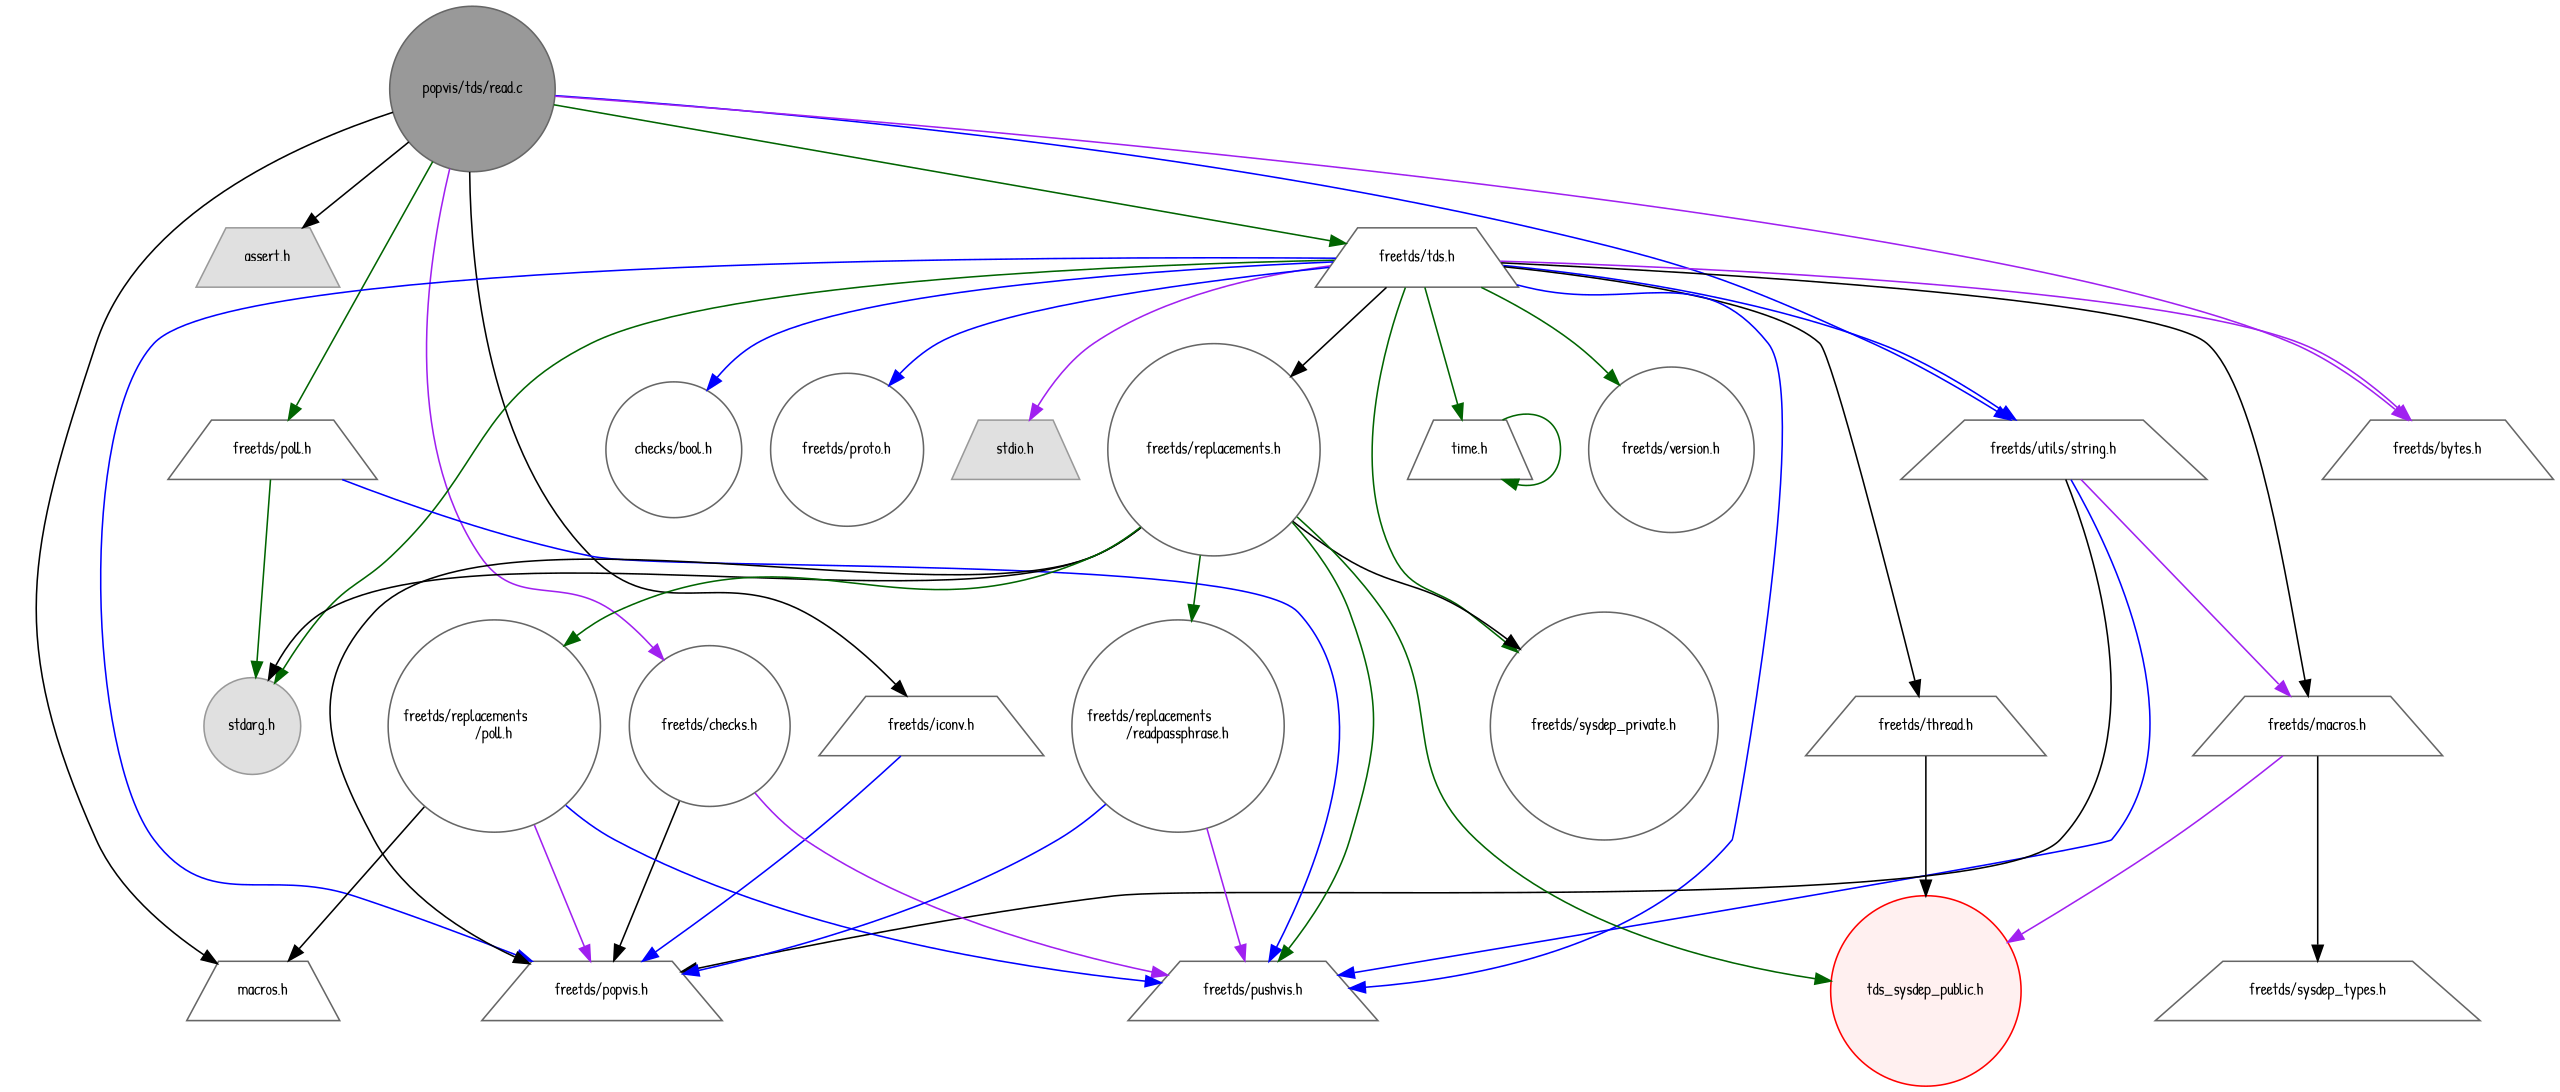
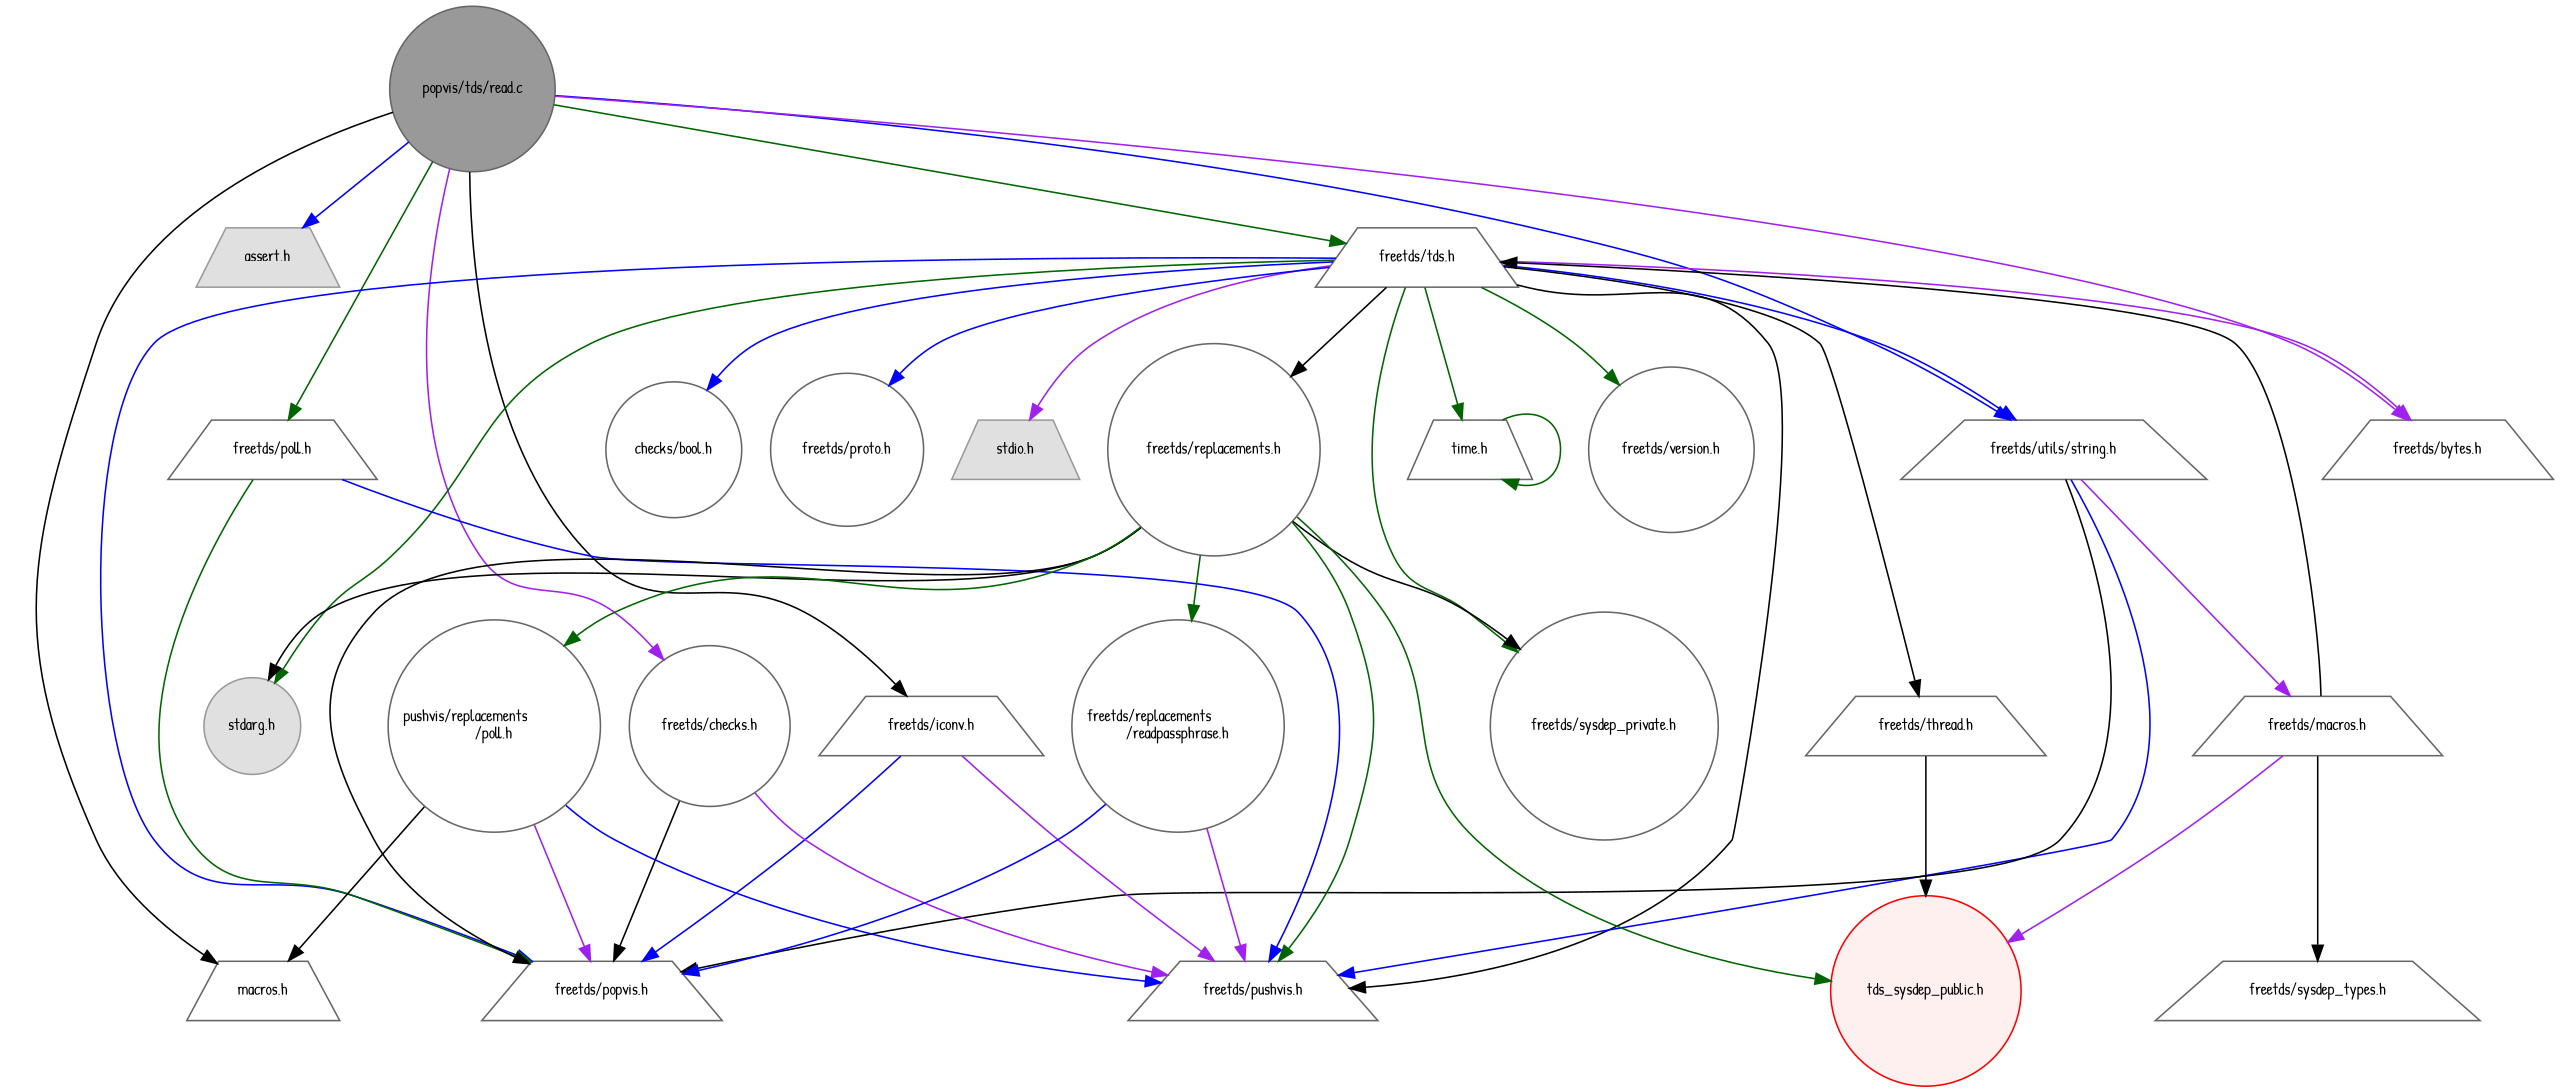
  digraph {
    fontname="Patrick Hand"
    node [color=grey40 fillcolor=white fontname="Patrick Hand" fontsize=10 shape=trapezium style=filled]
    edge [color=black fontname="Patrick Hand" fontsize=10 labelfontname=Helvetica labelfontsize=10 style=solid]
    n1 [color=gray40 fillcolor=grey60 fontcolor=black height=0.2 label="popvis/tds/read.c" shape=circle width=0.4]
    n2 [height=0.2 label="macros.h" width=0.4]
    n3 [color=grey60 fillcolor="#E0E0E0" height=0.2 label="assert.h" width=0.4]
    n4 [height=0.2 label="freetds/tds.h" width=0.4]
    n5 [height=0.2 label="freetds/utils/string.h" width=0.4]
    n6 [height=0.2 label="freetds/iconv.h" width=0.4]
    n7 [height=0.2 label="freetds/bytes.h" width=0.4]
    n8 [height=0.2 label="freetds/poll.h" width=0.4]
    n9 [height=0.2 label="freetds/checks.h" shape=circle width=0.4]
    n10 [color=grey60 fillcolor="#E0E0E0" height=0.2 label="stdarg.h" shape=circle width=0.4]
    n11 [color=grey60 fillcolor="#E0E0E0" height=0.2 label="stdio.h" width=0.4]
    n12 [height=0.2 label="time.h" width=0.4]
    n13 [height=0.2 label="freetds/version.h" shape=circle width=0.4]
    n14 [height=0.2 label="freetds/sysdep_private.h" shape=circle width=0.4]
    n15 [height=0.2 label="freetds/thread.h" width=0.4]
    n16 [height=0.2 label="checks/bool.h" shape=circle width=0.4]
    n17 [height=0.2 label="freetds/macros.h" width=0.4]
    n18 [height=0.2 label="freetds/pushvis.h" width=0.4]
    n19 [height=0.2 label="freetds/popvis.h" width=0.4]
    n20 [height=0.2 label="freetds/replacements.h" shape=circle width=0.4]
    n21 [height=0.2 label="freetds/proto.h" shape=circle width=0.4]
    n22 [height=0.2 label="freetds/sysdep_types.h" width=0.4]
    n23 [color=red fillcolor="#FFF0F0" height=0.2 label="tds_sysdep_public.h" shape=circle width=0.4]
    n24 [height=0.2 label="freetds/replacements\l/readpassphrase.h" shape=circle width=0.4]
-   n25 [height=0.2 label="freetds/replacements\l/poll.h" shape=circle width=0.4]
+   n25 [height=0.2 label="pushvis/replacements\l/poll.h" shape=circle width=0.4]
    n1 -> n2
-   n1 -> n3
+   n1 -> n3 [color=blue]
    n1 -> n4 [color=darkgreen]
    n1 -> n5 [color=blue]
    n1 -> n6
    n1 -> n7 [color=purple]
    n1 -> n8 [color=darkgreen]
    n1 -> n9 [color=purple]
    n4 -> n5 [color=blue]
    n4 -> n7 [color=purple]
    n4 -> n10 [color=darkgreen]
    n4 -> n11 [color=purple]
    n4 -> n12 [color=darkgreen]
    n4 -> n13 [color=darkgreen]
    n4 -> n14 [color=darkgreen]
    n4 -> n15
    n4 -> n16 [color=blue]
-   n4 -> n17
-   n4 -> n18 [color=blue]
+   n17 -> n4
+   n4 -> n18
    n4 -> n19 [color=blue]
    n4 -> n20
    n4 -> n21 [color=blue]
    n5 -> n17 [color=purple]
    n5 -> n18 [color=blue]
    n5 -> n19
+   n6 -> n18 [color=purple]
    n6 -> n19 [color=blue]
    n8 -> n18 [color=blue]
-   n8 -> n10 [color=darkgreen]
+   n8 -> n19 [color=darkgreen]
    n9 -> n18 [color=purple]
    n9 -> n19
    n12 -> n12 [color=darkgreen]
    n15 -> n23
    n17 -> n22
    n17 -> n23 [color=purple]
    n20 -> n10
    n20 -> n14
    n20 -> n18 [color=darkgreen]
    n20 -> n19
    n20 -> n23 [color=darkgreen]
    n20 -> n24 [color=darkgreen]
    n20 -> n25 [color=darkgreen]
    n24 -> n18 [color=purple]
    n24 -> n19 [color=blue]
    n25 -> n2
    n25 -> n18 [color=blue]
    n25 -> n19 [color=purple]
  }
